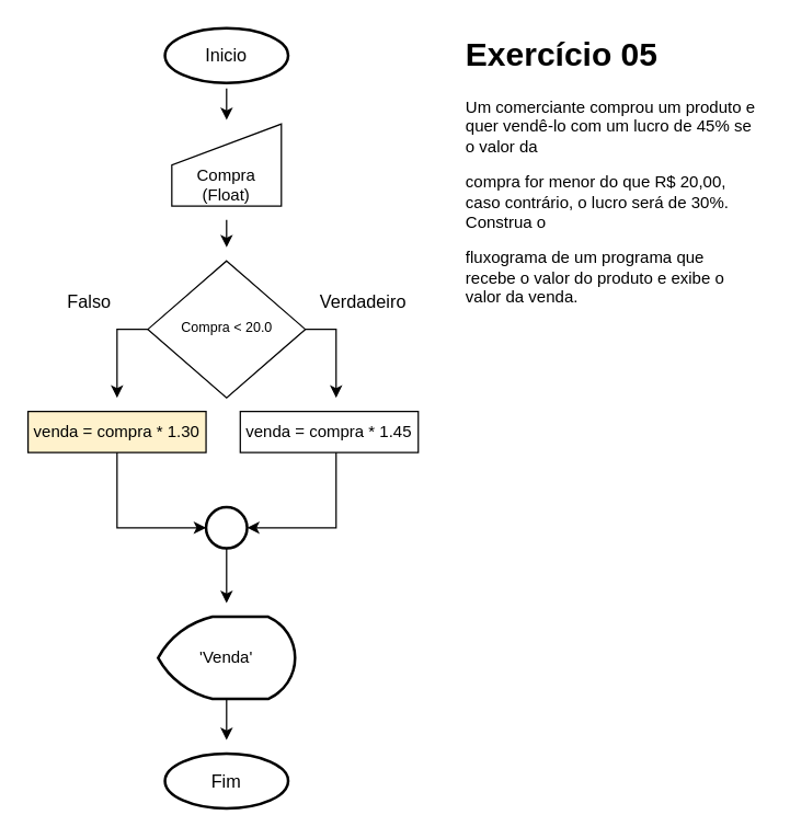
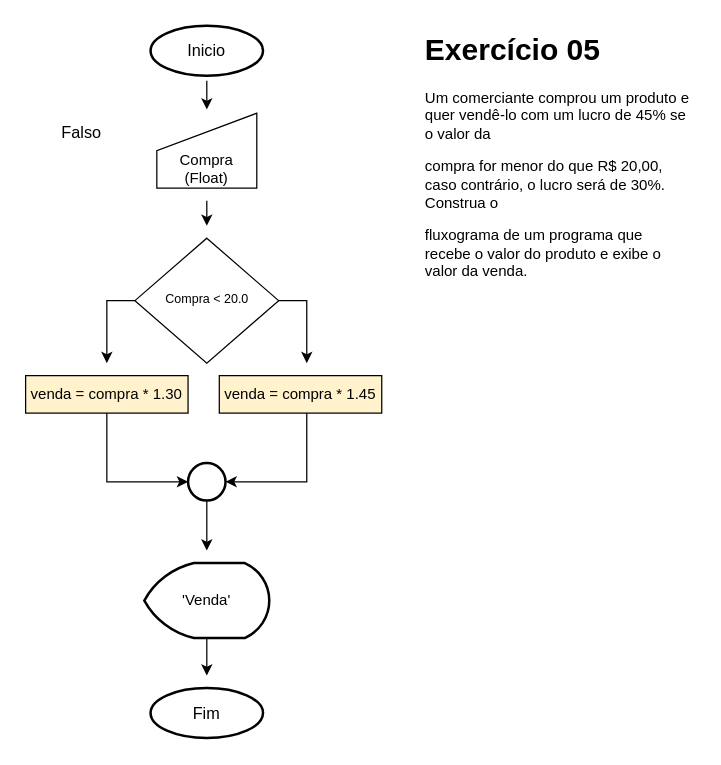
  <mxCell id="0" />
  <mxCell id="1" parent="0" />
  <mxCell id="2" style="edgeStyle=orthogonalEdgeStyle;rounded=0;orthogonalLoop=1;jettySize=auto;html=1;" parent="1" edge="1"><mxGeometry relative="1" as="geometry"><mxPoint x="165" y="180" as="targetPoint" /><mxPoint x="165" y="160" as="sourcePoint" /></mxGeometry></mxCell>
  <mxCell id="3" value="&lt;br&gt;&lt;br&gt;Compra (Float)" style="shape=manualInput;whiteSpace=wrap;html=1;" parent="1" vertex="1"><mxGeometry x="125" y="90" width="80" height="60" as="geometry" /></mxCell>
  <mxCell id="4" style="edgeStyle=orthogonalEdgeStyle;rounded=0;orthogonalLoop=1;jettySize=auto;html=1;entryX=0;entryY=0;entryDx=40;entryDy=0;entryPerimeter=0;fontSize=13;" parent="1" source="6" edge="1"><mxGeometry relative="1" as="geometry"><Array as="points"><mxPoint x="85" y="240" /></Array><mxPoint x="85" y="290" as="targetPoint" /></mxGeometry></mxCell>
  <mxCell id="5" style="edgeStyle=orthogonalEdgeStyle;rounded=0;orthogonalLoop=1;jettySize=auto;html=1;entryX=0;entryY=0;entryDx=40;entryDy=0;entryPerimeter=0;fontSize=13;" parent="1" source="6" edge="1"><mxGeometry relative="1" as="geometry"><Array as="points"><mxPoint x="245" y="240" /></Array><mxPoint x="245" y="290" as="targetPoint" /></mxGeometry></mxCell>
  <mxCell id="6" value="&lt;div style=&quot;font-size: 10px&quot;&gt;&lt;br&gt;&lt;/div&gt;&lt;div style=&quot;font-size: 10px&quot;&gt;&lt;br&gt;&lt;/div&gt;&lt;div style=&quot;font-size: 10px&quot;&gt;&lt;br&gt;&lt;/div&gt;&lt;div style=&quot;font-size: 10px&quot;&gt;Compra &amp;lt; 20.0&lt;/div&gt;" style="rhombus;whiteSpace=wrap;html=1;align=center;fontSize=10;horizontal=1;verticalAlign=top;" parent="1" vertex="1"><mxGeometry x="107.5" y="190" width="115" height="100" as="geometry" /></mxCell>
  <mxCell id="7" style="edgeStyle=orthogonalEdgeStyle;rounded=0;orthogonalLoop=1;jettySize=auto;html=1;entryX=1;entryY=0.5;entryDx=0;entryDy=0;entryPerimeter=0;fontSize=13;" parent="1" target="10" edge="1"><mxGeometry relative="1" as="geometry"><Array as="points"><mxPoint x="245" y="385" /></Array><mxPoint x="245" y="330" as="sourcePoint" /></mxGeometry></mxCell>
  <mxCell id="8" style="edgeStyle=orthogonalEdgeStyle;rounded=0;orthogonalLoop=1;jettySize=auto;html=1;entryX=0;entryY=0.5;entryDx=0;entryDy=0;entryPerimeter=0;fontSize=13;exitX=0;exitY=0;exitDx=40;exitDy=40;exitPerimeter=0;" parent="1" target="10" edge="1"><mxGeometry relative="1" as="geometry"><Array as="points"><mxPoint x="85" y="385" /></Array><mxPoint x="85" y="330" as="sourcePoint" /></mxGeometry></mxCell>
  <mxCell id="9" style="edgeStyle=orthogonalEdgeStyle;rounded=0;orthogonalLoop=1;jettySize=auto;html=1;fontSize=13;" parent="1" source="10" edge="1"><mxGeometry relative="1" as="geometry"><mxPoint x="165" y="440" as="targetPoint" /></mxGeometry></mxCell>
  <mxCell id="10" value="" style="strokeWidth=2;html=1;shape=mxgraph.flowchart.start_2;whiteSpace=wrap;fontSize=13;" parent="1" vertex="1"><mxGeometry x="150" y="370" width="30" height="30" as="geometry" /></mxCell>
- <mxCell id="11" value="Verdadeiro" style="text;html=1;strokeColor=none;fillColor=none;align=center;verticalAlign=middle;whiteSpace=wrap;rounded=0;fontSize=13;" parent="1" vertex="1"><mxGeometry x="245" y="210" width="40" height="20" as="geometry" /></mxCell>
- <mxCell id="12" value="Falso" style="text;html=1;strokeColor=none;fillColor=none;align=center;verticalAlign=middle;whiteSpace=wrap;rounded=0;fontSize=13;" parent="1" vertex="1"><mxGeometry x="45" y="210" width="40" height="20" as="geometry" /></mxCell>
+ <mxCell id="12" value="Falso" style="text;html=1;strokeColor=none;fillColor=none;align=center;verticalAlign=middle;whiteSpace=wrap;rounded=0;fontSize=13;" parent="1" vertex="1"><mxGeometry x="45" y="95" width="40" height="20" as="geometry" /></mxCell>
  <mxCell id="13" style="edgeStyle=orthogonalEdgeStyle;rounded=0;orthogonalLoop=1;jettySize=auto;html=1;entryX=0.5;entryY=0.217;entryDx=0;entryDy=0;entryPerimeter=0;fontSize=13;" parent="1" edge="1"><mxGeometry relative="1" as="geometry"><mxPoint x="165" y="64" as="sourcePoint" /><mxPoint x="165" y="87.02" as="targetPoint" /></mxGeometry></mxCell>
  <mxCell id="14" value="Inicio" style="strokeWidth=2;html=1;shape=mxgraph.flowchart.start_1;whiteSpace=wrap;fillColor=#ffffff;fontSize=13;" parent="1" vertex="1"><mxGeometry x="120" y="20" width="90" height="40" as="geometry" /></mxCell>
  <mxCell id="15" value="venda = compra * 1.30" style="rounded=0;whiteSpace=wrap;html=1;fillColor=#fff2cc;" parent="1" vertex="1"><mxGeometry x="20" y="300" width="130" height="30" as="geometry" /></mxCell>
- <mxCell id="16" value="venda = compra * 1.45" style="rounded=0;whiteSpace=wrap;html=1;" parent="1" vertex="1"><mxGeometry x="175" y="300" width="130" height="30" as="geometry" /></mxCell>
+ <mxCell id="16" value="venda = compra * 1.45" style="rounded=0;whiteSpace=wrap;html=1;fillColor=#fff2cc;" parent="1" vertex="1"><mxGeometry x="175" y="300" width="130" height="30" as="geometry" /></mxCell>
  <mxCell id="17" style="edgeStyle=orthogonalEdgeStyle;rounded=0;orthogonalLoop=1;jettySize=auto;html=1;" parent="1" source="18" edge="1"><mxGeometry relative="1" as="geometry"><mxPoint x="165" y="540" as="targetPoint" /></mxGeometry></mxCell>
  <mxCell id="18" value="'Venda'" style="strokeWidth=2;html=1;shape=mxgraph.flowchart.display;whiteSpace=wrap;" parent="1" vertex="1"><mxGeometry x="115" y="450" width="100" height="60" as="geometry" /></mxCell>
  <mxCell id="19" value="Fim" style="strokeWidth=2;html=1;shape=mxgraph.flowchart.start_1;whiteSpace=wrap;fillColor=#ffffff;fontSize=13;" parent="1" vertex="1"><mxGeometry x="120" y="550" width="90" height="40" as="geometry" /></mxCell>
  <mxCell id="20" value="&lt;h1&gt;Exercício 05&lt;/h1&gt;&lt;p&gt;Um comerciante comprou um produto e quer vendê-lo com um lucro de 45% se o valor da&lt;/p&gt;&lt;p&gt;compra for menor do que R$ 20,00, caso contrário, o lucro será de 30%. Construa o&lt;/p&gt;&lt;p&gt;fluxograma de um programa que recebe o valor do produto e exibe o valor da venda.&lt;/p&gt;" style="text;html=1;spacing=5;spacingTop=-20;whiteSpace=wrap;overflow=hidden;rounded=0;" parent="1" vertex="1"><mxGeometry x="335" y="20" width="220" height="210" as="geometry" /></mxCell>
